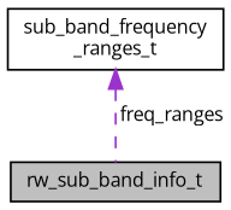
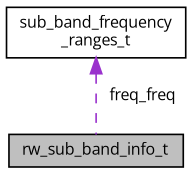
  digraph {
    fontname="Open Sans"
    node [color=black fontname="Open Sans" fontsize=10 shape=record]
    n1 [fillcolor=grey75 fontcolor=black height=0.2 label=rw_sub_band_info_t style=filled width=0.4]
    n2 [height=0.2 label="sub_band_frequency\l_ranges_t" width=0.4]
-   n2 -> n1 [color=darkorchid3 dir=back fontname="Open Sans" fontsize=10 label=" freq_ranges" labelfontname=Helvetica labelfontsize=10 style=dashed]
+   n2 -> n1 [color=darkorchid3 dir=back fontname="Open Sans" fontsize=10 label=" freq_freq" labelfontname=Helvetica labelfontsize=10 style=dashed]
  }
